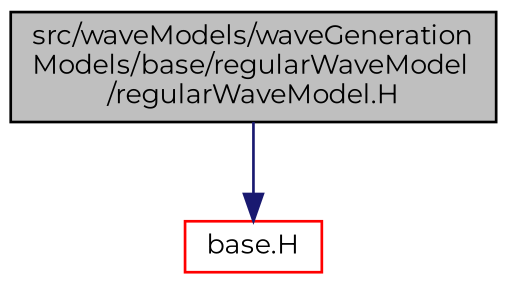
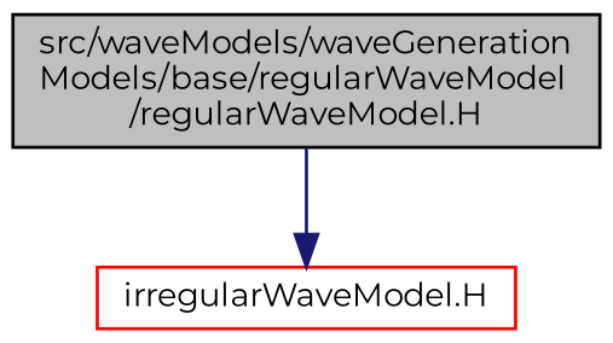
  digraph {
    fontname=Montserrat
    node [fontname=Montserrat fontsize=10 shape=record]
    n1 [color=black fillcolor=grey75 fontcolor=black height=0.2 label="src/waveModels/waveGeneration\lModels/base/regularWaveModel\l/regularWaveModel.H" style=filled width=0.4]
-   n2 [color=red height=0.2 label="base.H" width=0.4]
+   n2 [color=red height=0.2 label="irregularWaveModel.H" width=0.4]
    n1 -> n2 [color=midnightblue fontname=Montserrat fontsize=10 labelfontname=Helvetica labelfontsize=10 style=solid]
  }
